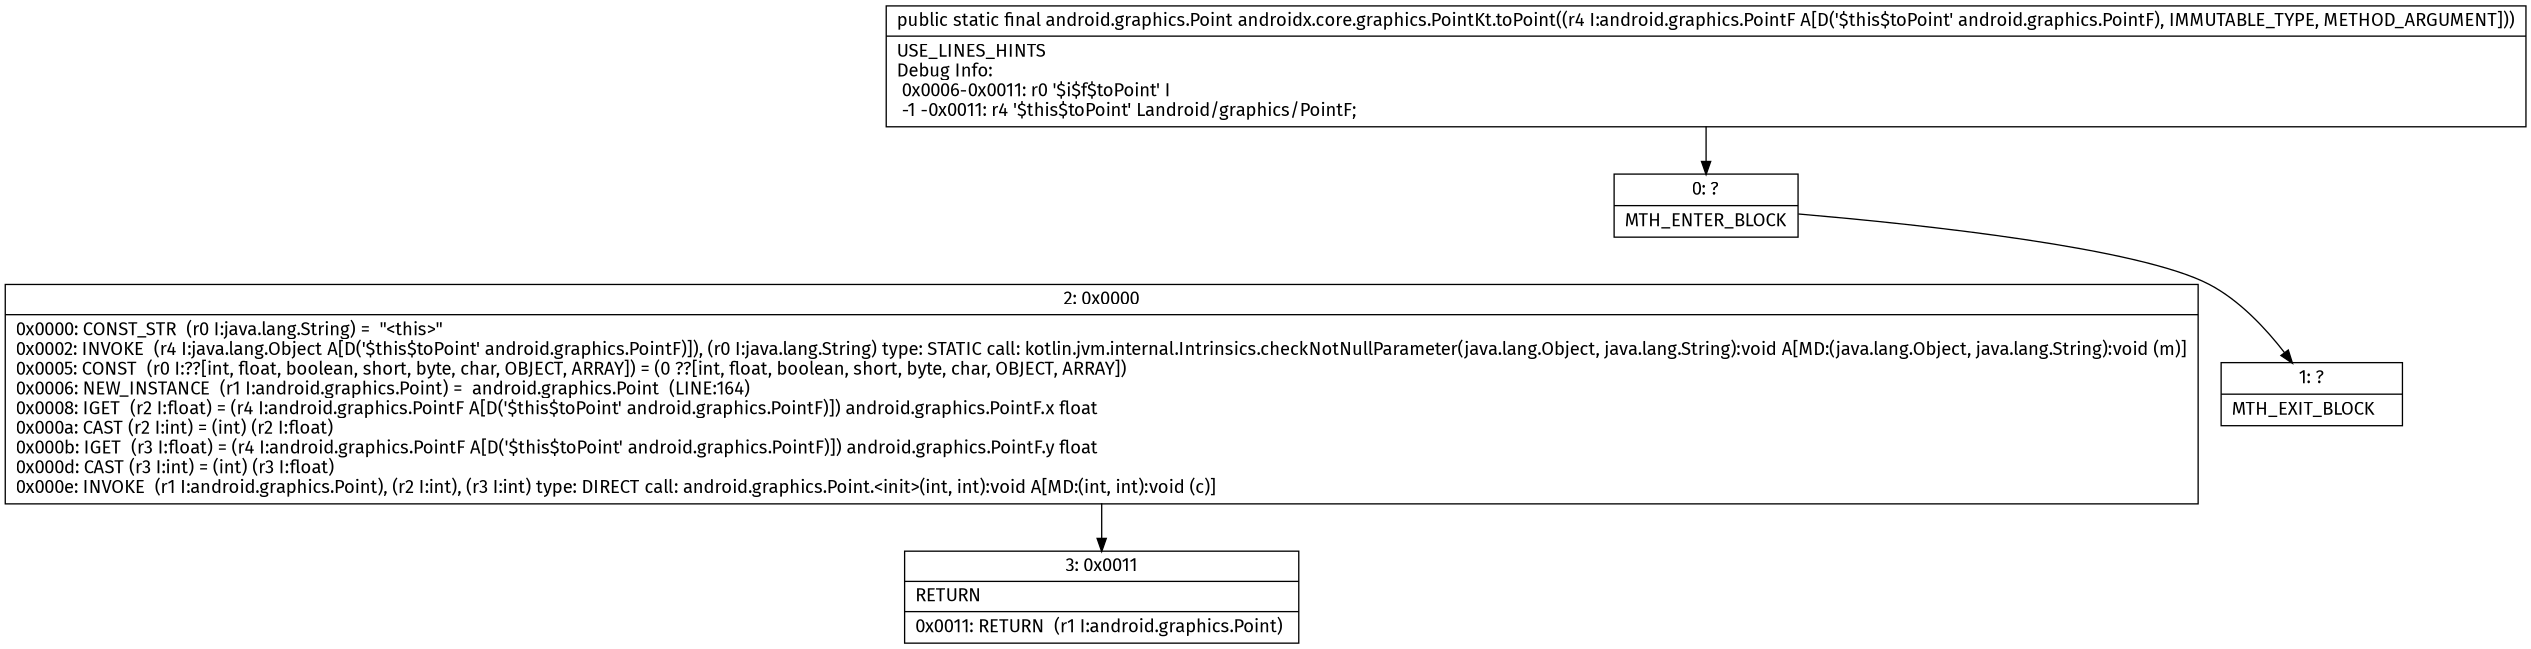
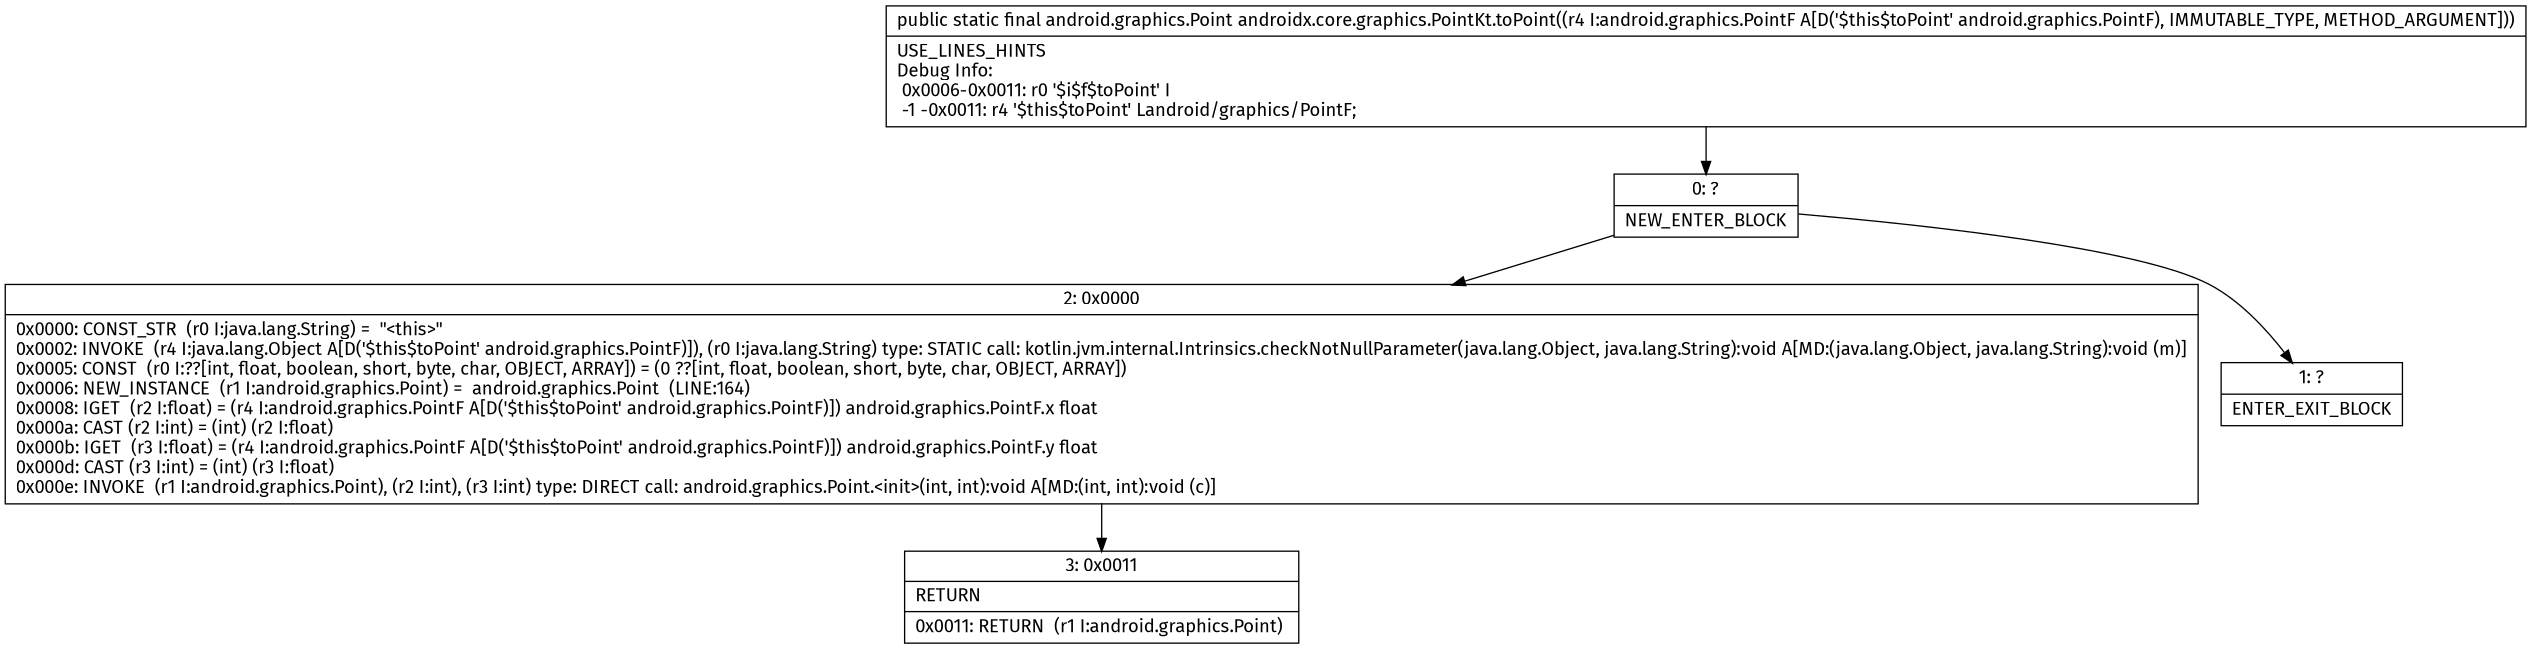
  digraph {
    fontname="Fira Sans"
    node [fontname="Fira Sans" shape=record]
    edge [fontname="Fira Sans"]
-   n1 [label="{0\:\ ?|MTH_ENTER_BLOCK\l}"]
+   n1 [label="{0\:\ ?|NEW_ENTER_BLOCK\l}"]
    n2 [label="{2\:\ 0x0000|0x0000: CONST_STR  (r0 I:java.lang.String) =  \"\<this\>\" \l0x0002: INVOKE  (r4 I:java.lang.Object A[D('$this$toPoint' android.graphics.PointF)]), (r0 I:java.lang.String) type: STATIC call: kotlin.jvm.internal.Intrinsics.checkNotNullParameter(java.lang.Object, java.lang.String):void A[MD:(java.lang.Object, java.lang.String):void (m)]\l0x0005: CONST  (r0 I:??[int, float, boolean, short, byte, char, OBJECT, ARRAY]) = (0 ??[int, float, boolean, short, byte, char, OBJECT, ARRAY]) \l0x0006: NEW_INSTANCE  (r1 I:android.graphics.Point) =  android.graphics.Point  (LINE:164)\l0x0008: IGET  (r2 I:float) = (r4 I:android.graphics.PointF A[D('$this$toPoint' android.graphics.PointF)]) android.graphics.PointF.x float \l0x000a: CAST (r2 I:int) = (int) (r2 I:float) \l0x000b: IGET  (r3 I:float) = (r4 I:android.graphics.PointF A[D('$this$toPoint' android.graphics.PointF)]) android.graphics.PointF.y float \l0x000d: CAST (r3 I:int) = (int) (r3 I:float) \l0x000e: INVOKE  (r1 I:android.graphics.Point), (r2 I:int), (r3 I:int) type: DIRECT call: android.graphics.Point.\<init\>(int, int):void A[MD:(int, int):void (c)]\l}"]
-   n3 [label="{1\:\ ?|MTH_EXIT_BLOCK\l}"]
+   n3 [label="{1\:\ ?|ENTER_EXIT_BLOCK\l}"]
    n4 [label="{3\:\ 0x0011|RETURN\l|0x0011: RETURN  (r1 I:android.graphics.Point) \l}"]
    n5 [label="{public static final android.graphics.Point androidx.core.graphics.PointKt.toPoint((r4 I:android.graphics.PointF A[D('$this$toPoint' android.graphics.PointF), IMMUTABLE_TYPE, METHOD_ARGUMENT]))  | USE_LINES_HINTS\lDebug Info:\l  0x0006\-0x0011: r0 '$i$f$toPoint' I\l  \-1 \-0x0011: r4 '$this$toPoint' Landroid\/graphics\/PointF;\l}"]
+   n1 -> n2
    n1 -> n3
    n2 -> n4
    n5 -> n1
  }
